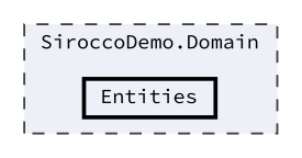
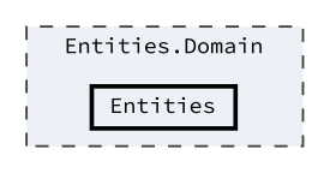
  digraph {
    compound=true
    fontname="Source Code Pro"
    n1 [color=black fillcolor="#edf0f7" fontname="Source Code Pro" fontsize=10 height=0.2 label=Entities shape=box style="filled,bold" width=0.4]
    subgraph cluster_1 {
      bgcolor="#edf0f7"
      fontsize=10
-     label="SiroccoDemo.Domain"
+     label="Entities.Domain"
      pencolor=grey25
      style="filled,dashed"
      n1
    }
  }
